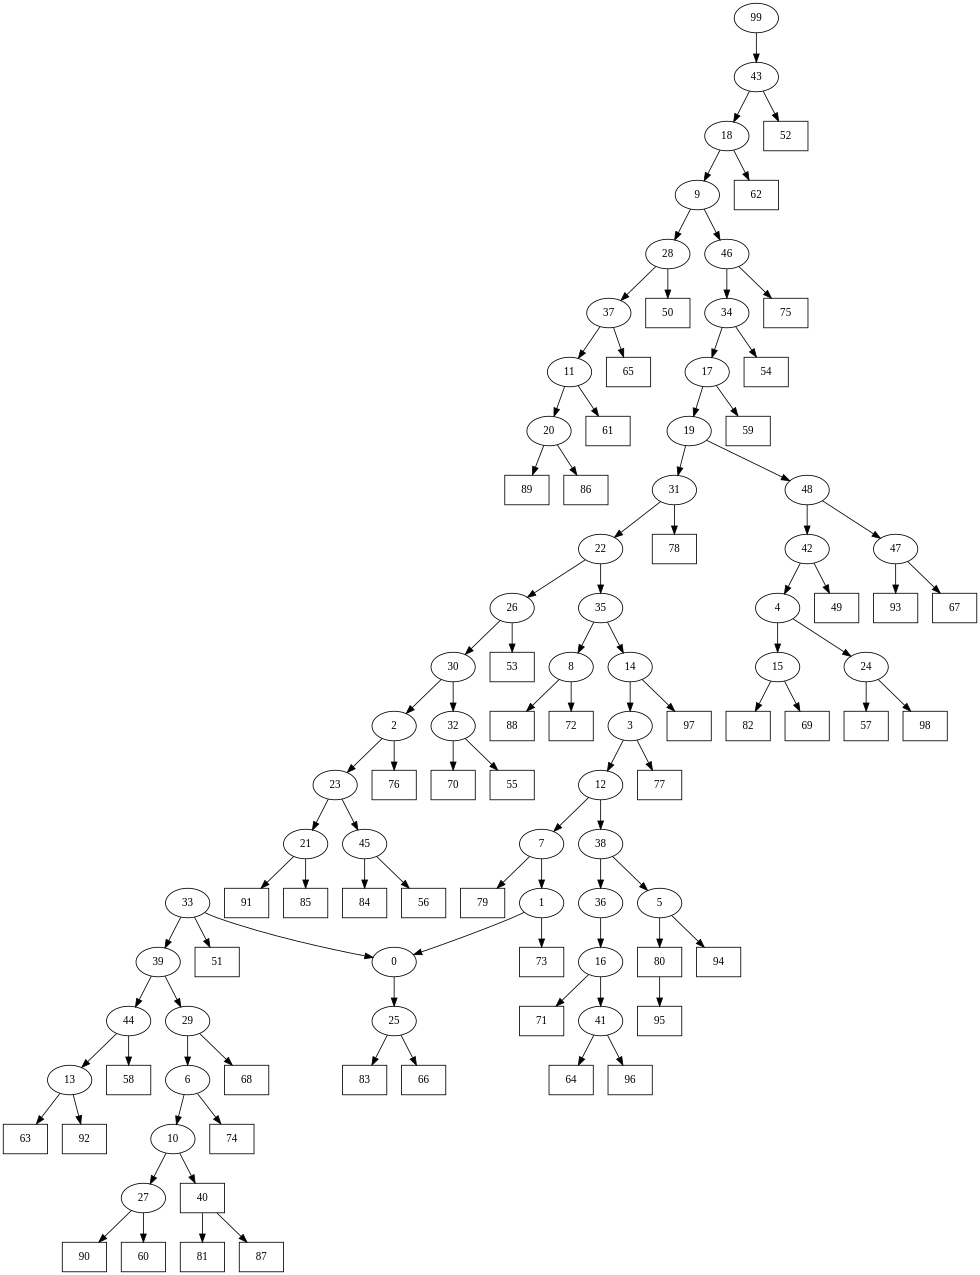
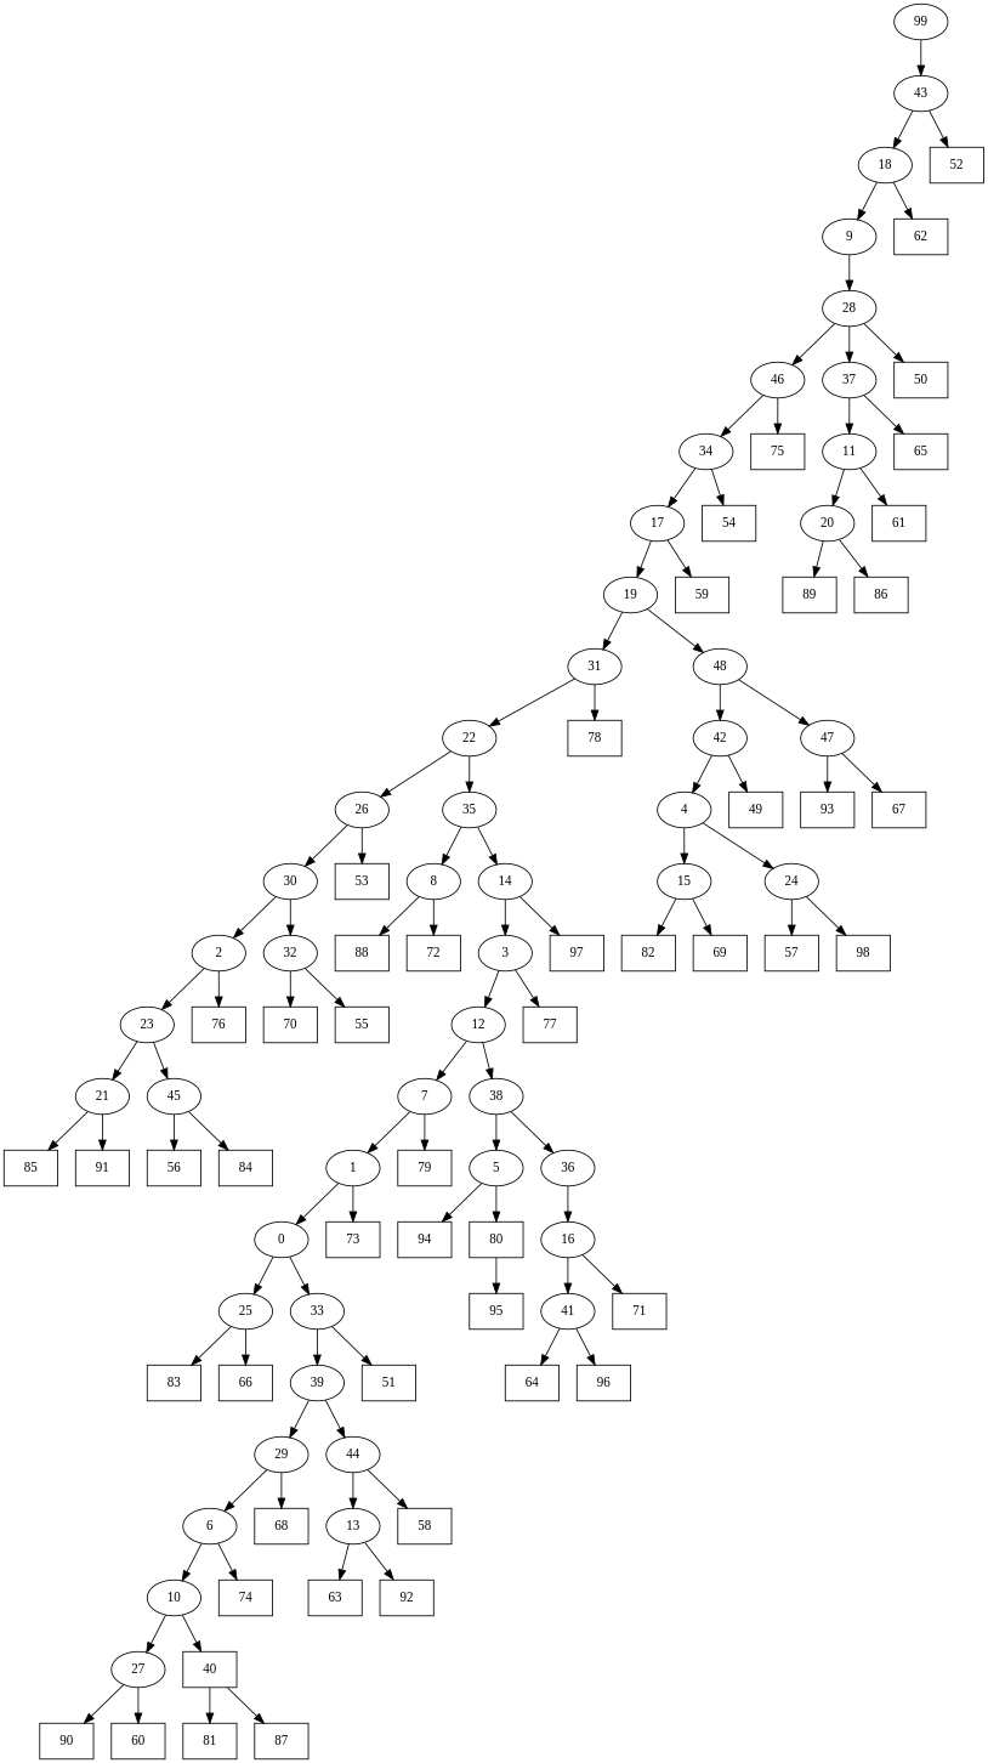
  digraph {
    fontname="Liberation Serif"
    node [fontname="Liberation Serif" shape=box]
    edge [fontname="Liberation Serif"]
    n1 [label=0 shape=""]
    n2 [label=25 shape=""]
    n3 [label=33 shape=""]
    n4 [label=83]
    n5 [label=66]
    n6 [label=39 shape=""]
    n7 [label=51]
    n8 [label=1 shape=""]
    n9 [label=73]
    n10 [label=2 shape=""]
    n11 [label=23 shape=""]
    n12 [label=76]
    n13 [label=21 shape=""]
    n14 [label=45 shape=""]
    n15 [label=3 shape=""]
    n16 [label=12 shape=""]
    n17 [label=77]
    n18 [label=7 shape=""]
    n19 [label=38 shape=""]
    n20 [label=4 shape=""]
    n21 [label=15 shape=""]
    n22 [label=24 shape=""]
    n23 [label=82]
    n24 [label=69]
    n25 [label=57]
    n26 [label=98]
    n27 [label=5 shape=""]
    n28 [label=94]
    n29 [label=80]
    n30 [label=95]
    n31 [label=6 shape=""]
    n32 [label=10 shape=""]
    n33 [label=74]
    n34 [label=27 shape=""]
    n35 [label=40]
    n36 [label=79]
    n37 [label=8 shape=""]
    n38 [label=88]
    n39 [label=72]
    n40 [label=9 shape=""]
    n41 [label=28 shape=""]
    n42 [label=46 shape=""]
    n43 [label=37 shape=""]
    n44 [label=50]
    n45 [label=34 shape=""]
    n46 [label=75]
    n47 [label=90]
    n48 [label=60]
    n49 [label=81]
    n50 [label=87]
    n51 [label=11 shape=""]
    n52 [label=20 shape=""]
    n53 [label=61]
    n54 [label=89]
    n55 [label=86]
    n56 [label=36 shape=""]
    n57 [label=13 shape=""]
    n58 [label=63]
    n59 [label=92]
    n60 [label=14 shape=""]
    n61 [label=97]
    n62 [label=16 shape=""]
    n63 [label=41 shape=""]
    n64 [label=71]
    n65 [label=64]
    n66 [label=96]
    n67 [label=17 shape=""]
    n68 [label=19 shape=""]
    n69 [label=59]
    n70 [label=31 shape=""]
    n71 [label=48 shape=""]
    n72 [label=18 shape=""]
    n73 [label=62]
    n74 [label=22 shape=""]
    n75 [label=78]
    n76 [label=42 shape=""]
    n77 [label=47 shape=""]
    n78 [label=85]
    n79 [label=91]
    n80 [label=26 shape=""]
    n81 [label=35 shape=""]
    n82 [label=30 shape=""]
    n83 [label=53]
    n84 [label=56]
    n85 [label=84]
    n86 [label=32 shape=""]
    n87 [label=65]
    n88 [label=29 shape=""]
    n89 [label=68]
    n90 [label=70]
    n91 [label=55]
    n92 [label=44 shape=""]
    n93 [label=54]
    n94 [label=58]
    n95 [label=49]
    n96 [label=43 shape=""]
    n97 [label=52]
    n98 [label=93]
    n99 [label=67]
    n100 [label=99 shape=""]
    n1 -> n2
-   n3 -> n1
+   n1 -> n3
    n2 -> n4
    n2 -> n5
    n3 -> n6
    n3 -> n7
    n6 -> n88
    n6 -> n92
    n8 -> n1
    n8 -> n9
    n10 -> n11
    n10 -> n12
    n11 -> n13
    n11 -> n14
    n13 -> n78
    n13 -> n79
    n14 -> n84
    n14 -> n85
    n15 -> n16
    n15 -> n17
    n16 -> n18
    n16 -> n19
    n18 -> n8
    n18 -> n36
    n19 -> n27
    n19 -> n56
    n20 -> n21
    n20 -> n22
    n21 -> n23
    n21 -> n24
    n22 -> n25
    n22 -> n26
    n27 -> n28
    n27 -> n29
    n29 -> n30
    n31 -> n32
    n31 -> n33
    n32 -> n34
    n32 -> n35
    n34 -> n47
    n34 -> n48
    n35 -> n49
    n35 -> n50
    n37 -> n38
    n37 -> n39
    n40 -> n41
-   n40 -> n42
+   n41 -> n42
    n41 -> n43
    n41 -> n44
    n42 -> n45
    n42 -> n46
    n43 -> n51
    n43 -> n87
    n45 -> n67
    n45 -> n93
    n51 -> n52
    n51 -> n53
    n52 -> n54
    n52 -> n55
    n56 -> n62
    n57 -> n58
    n57 -> n59
    n60 -> n15
    n60 -> n61
    n62 -> n63
    n62 -> n64
    n63 -> n65
    n63 -> n66
    n67 -> n68
    n67 -> n69
    n68 -> n70
    n68 -> n71
    n70 -> n74
    n70 -> n75
    n71 -> n76
    n71 -> n77
    n72 -> n40
    n72 -> n73
    n74 -> n80
    n74 -> n81
    n76 -> n20
    n76 -> n95
    n77 -> n98
    n77 -> n99
    n80 -> n82
    n80 -> n83
    n81 -> n37
    n81 -> n60
    n82 -> n10
    n82 -> n86
    n86 -> n90
    n86 -> n91
    n88 -> n31
    n88 -> n89
    n92 -> n57
    n92 -> n94
    n96 -> n72
    n96 -> n97
    n100 -> n96
  }
